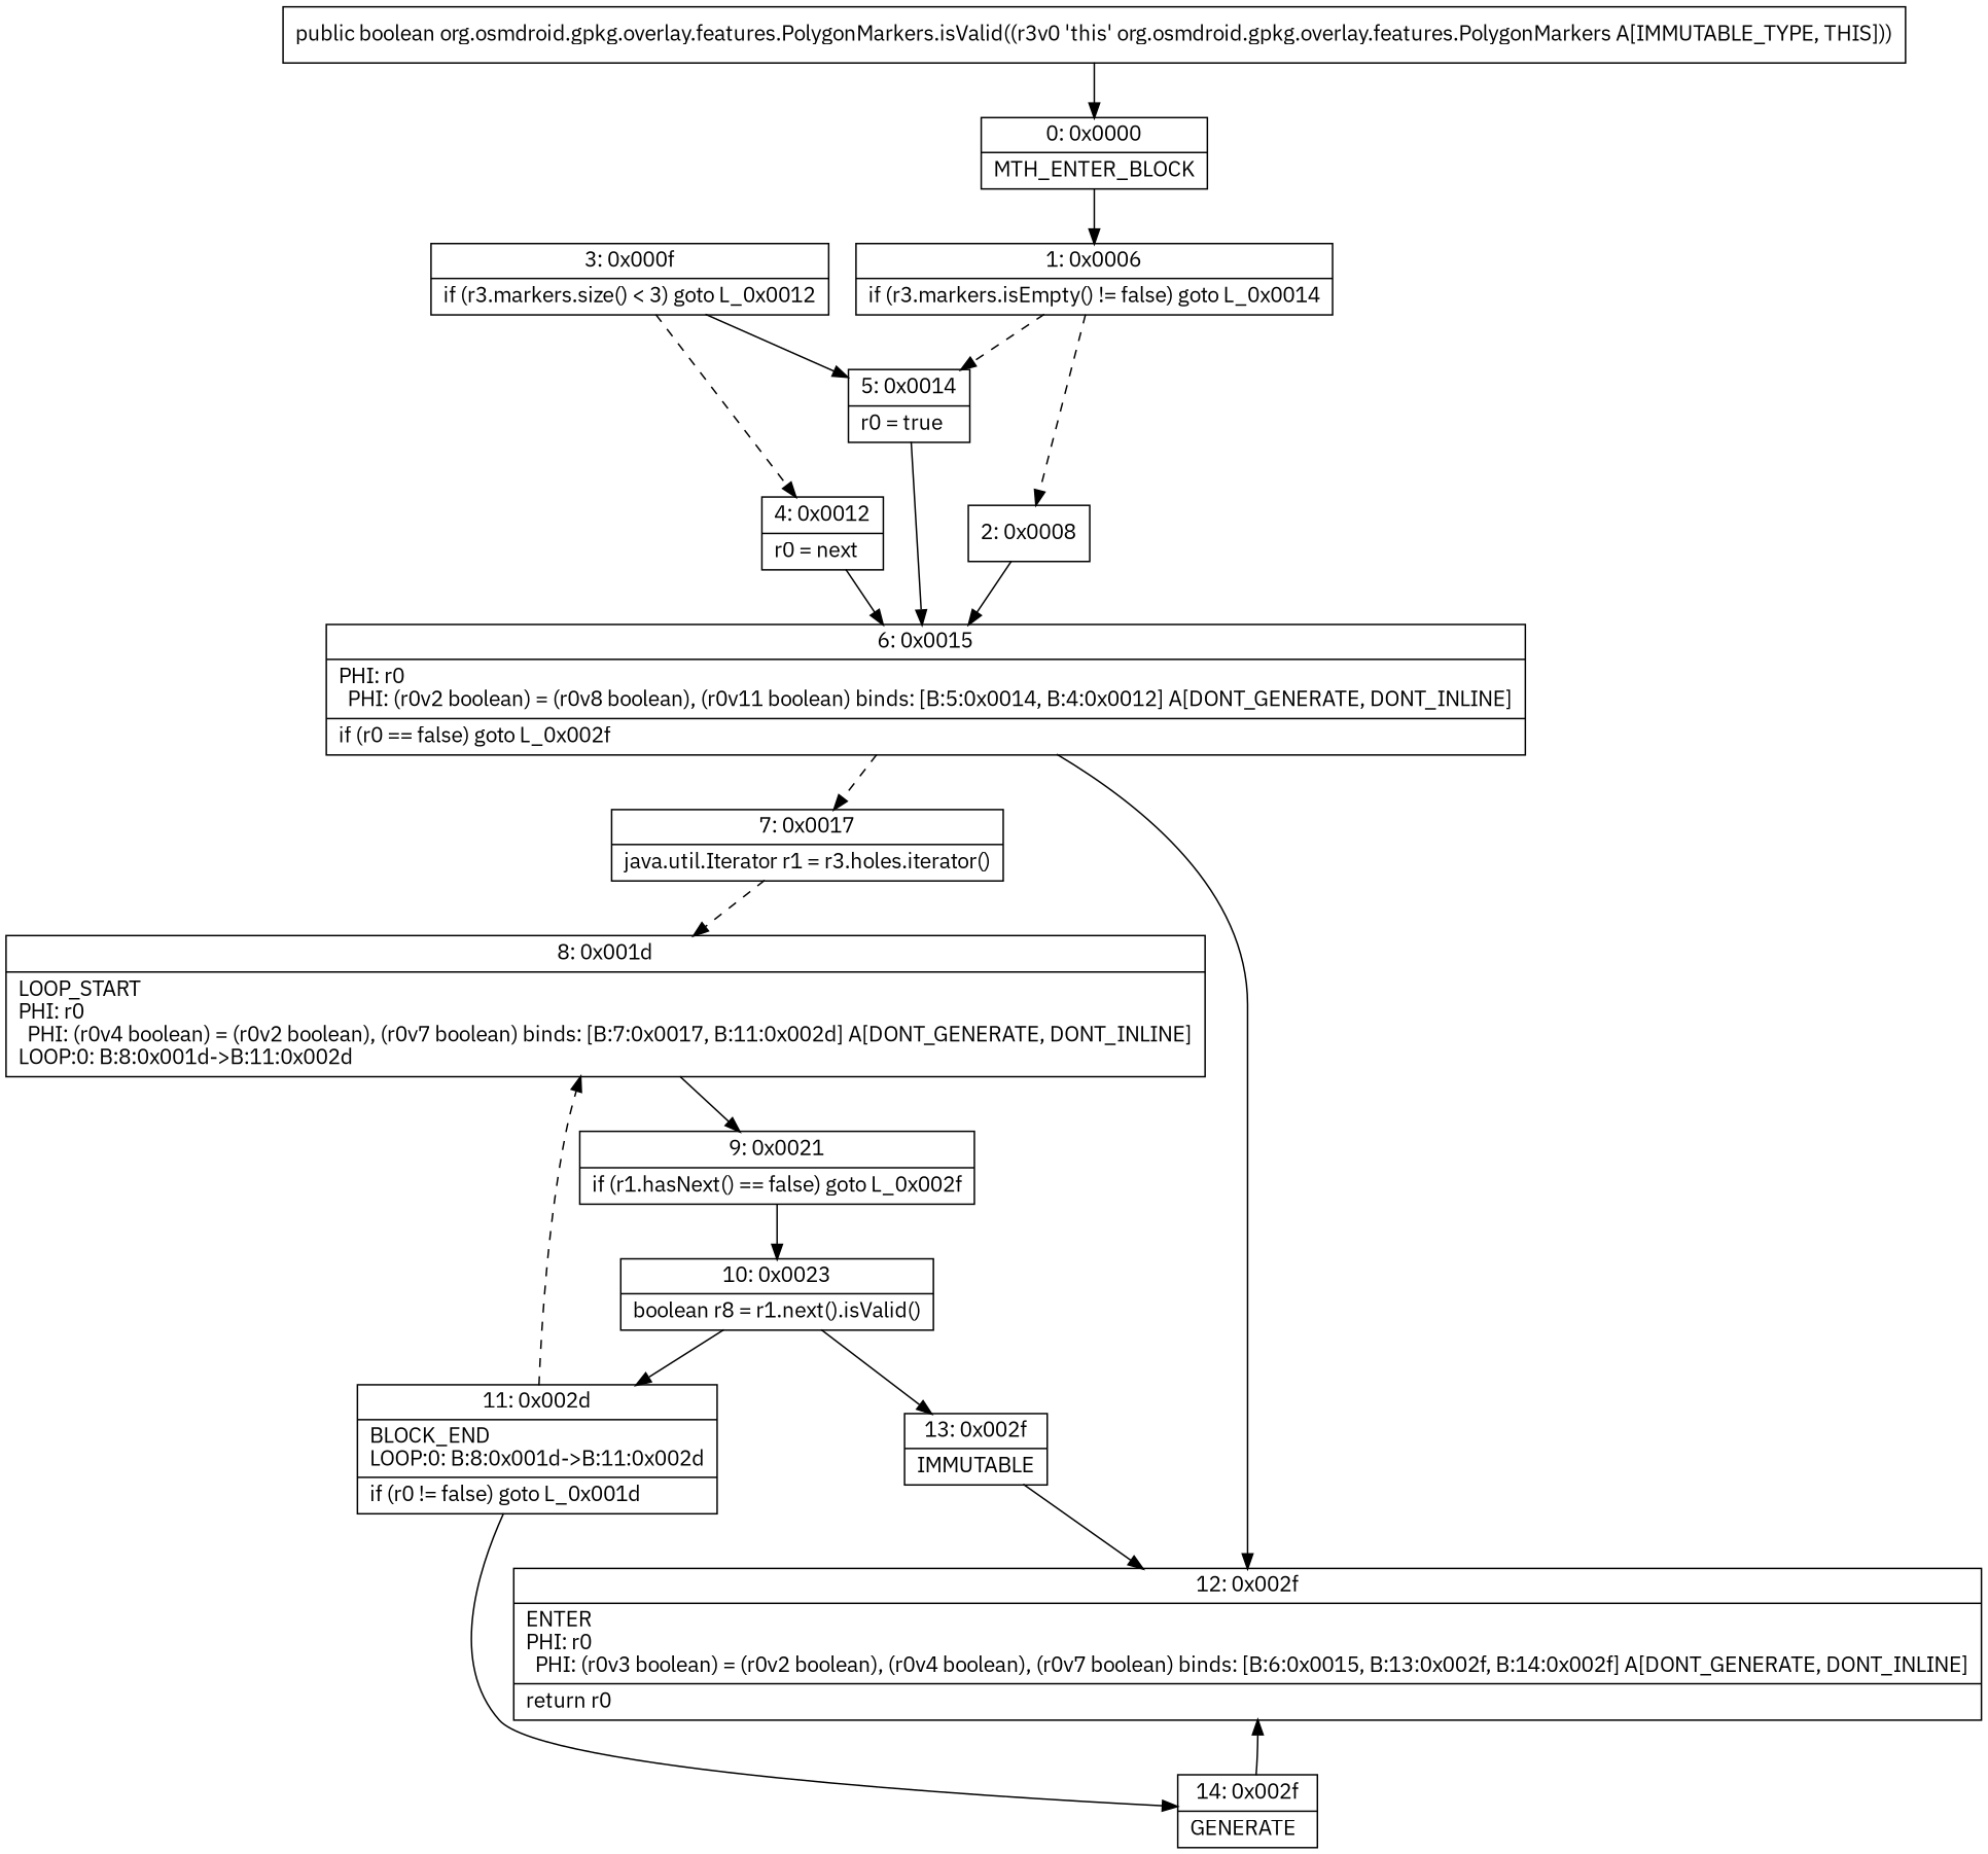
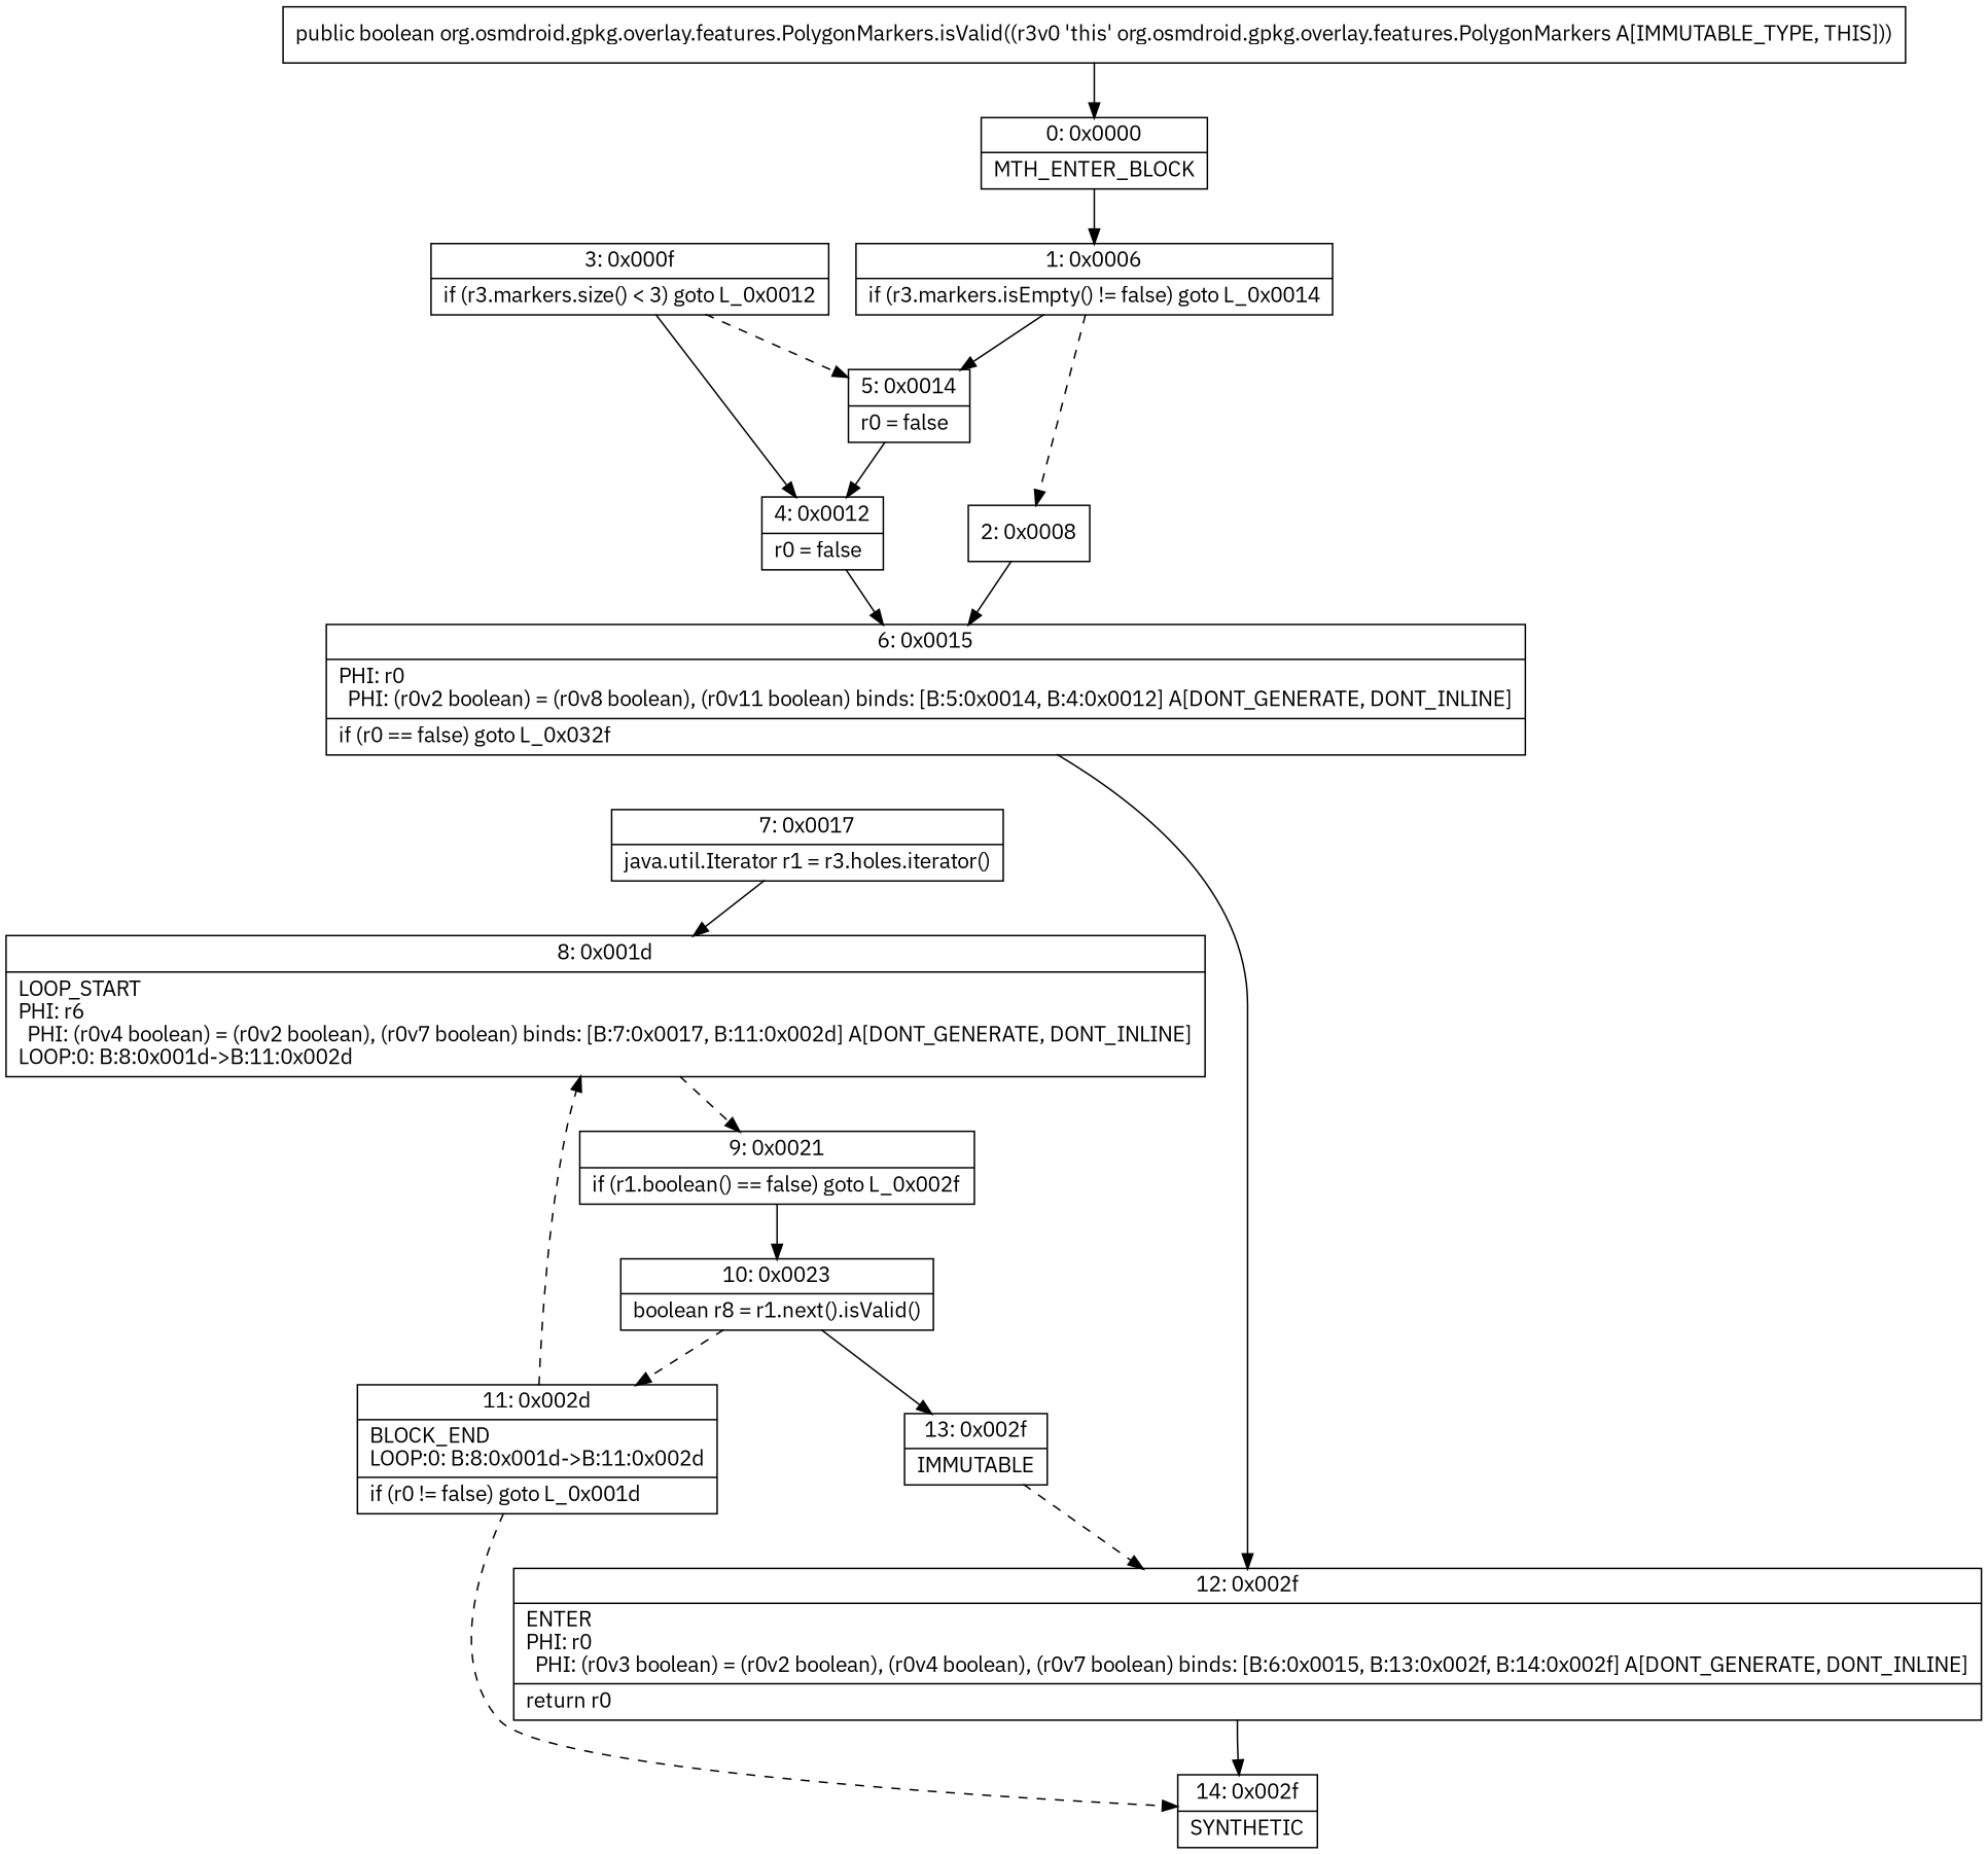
  digraph {
    fontname="IBM Plex Sans"
    node [fontname="IBM Plex Sans" shape=record]
    edge [fontname="IBM Plex Sans"]
    n1 [label="{0\:\ 0x0000|MTH_ENTER_BLOCK\l}"]
    n2 [label="{1\:\ 0x0006|if (r3.markers.isEmpty() != false) goto L_0x0014\l}"]
    n3 [label="{2\:\ 0x0008}"]
-   n4 [label="{5\:\ 0x0014|r0 = true\l}"]
-   n5 [label="{6\:\ 0x0015|PHI: r0 \l  PHI: (r0v2 boolean) = (r0v8 boolean), (r0v11 boolean) binds: [B:5:0x0014, B:4:0x0012] A[DONT_GENERATE, DONT_INLINE]\l|if (r0 == false) goto L_0x002f\l}"]
+   n4 [label="{5\:\ 0x0014|r0 = false\l}"]
+   n5 [label="{6\:\ 0x0015|PHI: r0 \l  PHI: (r0v2 boolean) = (r0v8 boolean), (r0v11 boolean) binds: [B:5:0x0014, B:4:0x0012] A[DONT_GENERATE, DONT_INLINE]\l|if (r0 == false) goto L_0x032f\l}"]
    n6 [label="{3\:\ 0x000f|if (r3.markers.size() \< 3) goto L_0x0012\l}"]
-   n7 [label="{4\:\ 0x0012|r0 = next\l}"]
+   n7 [label="{4\:\ 0x0012|r0 = false\l}"]
    n8 [label="{7\:\ 0x0017|java.util.Iterator r1 = r3.holes.iterator()\l}"]
    n9 [label="{12\:\ 0x002f|ENTER\lPHI: r0 \l  PHI: (r0v3 boolean) = (r0v2 boolean), (r0v4 boolean), (r0v7 boolean) binds: [B:6:0x0015, B:13:0x002f, B:14:0x002f] A[DONT_GENERATE, DONT_INLINE]\l|return r0\l}"]
-   n10 [label="{8\:\ 0x001d|LOOP_START\lPHI: r0 \l  PHI: (r0v4 boolean) = (r0v2 boolean), (r0v7 boolean) binds: [B:7:0x0017, B:11:0x002d] A[DONT_GENERATE, DONT_INLINE]\lLOOP:0: B:8:0x001d\-\>B:11:0x002d\l}"]
-   n11 [label="{9\:\ 0x0021|if (r1.hasNext() == false) goto L_0x002f\l}"]
+   n10 [label="{8\:\ 0x001d|LOOP_START\lPHI: r6 \l  PHI: (r0v4 boolean) = (r0v2 boolean), (r0v7 boolean) binds: [B:7:0x0017, B:11:0x002d] A[DONT_GENERATE, DONT_INLINE]\lLOOP:0: B:8:0x001d\-\>B:11:0x002d\l}"]
+   n11 [label="{9\:\ 0x0021|if (r1.boolean() == false) goto L_0x002f\l}"]
    n12 [label="{10\:\ 0x0023|boolean r8 = r1.next().isValid()\l}"]
    n13 [label="{13\:\ 0x002f|IMMUTABLE\l}"]
    n14 [label="{11\:\ 0x002d|BLOCK_END\lLOOP:0: B:8:0x001d\-\>B:11:0x002d\l|if (r0 != false) goto L_0x001d\l}"]
-   n15 [label="{14\:\ 0x002f|GENERATE\l}"]
+   n15 [label="{14\:\ 0x002f|SYNTHETIC\l}"]
    n16 [label="{public boolean org.osmdroid.gpkg.overlay.features.PolygonMarkers.isValid((r3v0 'this' org.osmdroid.gpkg.overlay.features.PolygonMarkers A[IMMUTABLE_TYPE, THIS])) }"]
    n1 -> n2
    n2 -> n3 [style=dashed]
-   n2 -> n4 [style=dashed]
+   n2 -> n4
    n3 -> n5
-   n4 -> n5
-   n5 -> n8 [style=dashed]
+   n4 -> n7
    n5 -> n9
-   n6 -> n4 [style=solid]
-   n6 -> n7 [style=dashed]
+   n6 -> n4 [style=dashed]
+   n6 -> n7
    n7 -> n5
-   n8 -> n10 [style=dashed]
-   n10 -> n11
+   n8 -> n10
+   n10 -> n11 [style=dashed]
    n11 -> n12 [style=solid]
    n12 -> n13
-   n12 -> n14
-   n13 -> n9
+   n12 -> n14 [style=dashed]
+   n13 -> n9 [style=dashed]
    n14 -> n10 [style=dashed]
-   n14 -> n15 [style=solid]
-   n15 -> n9
+   n14 -> n15 [style=dashed]
+   n9 -> n15
    n16 -> n1
  }
